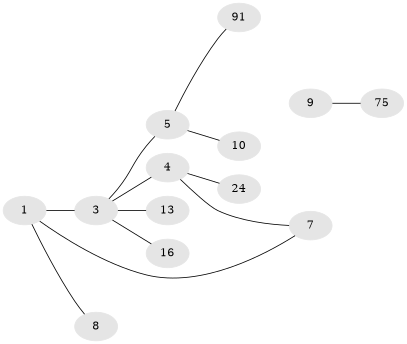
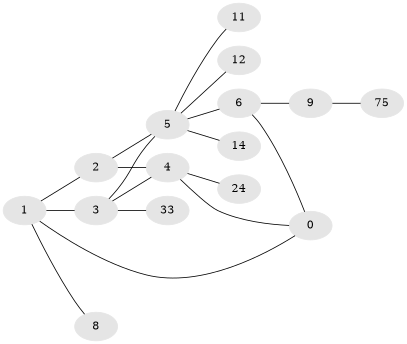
  graph {
    rankdir=LR
    node [color=gray90 style=filled]
    edge [weight=1.0]
    1
+   2
    3
-   7
+   7 [label=0]
    8
    4
    5
-   13
-   16
+   13 [label=33]
    n10 [label=24]
-   10
-   11 [label=91]
+   6
+   10 [label=14]
+   11
+   12
    9
    n16 [label=75]
+   1 -- 2 [weight=2.0]
    1 -- 3
    1 -- 7
    1 -- 8
+   2 -- 4 [weight=3.0]
+   2 -- 5 [weight=2.0]
    3 -- 4
    3 -- 5
    3 -- 13
-   3 -- 16
    4 -- 7 [weight=2.0]
    4 -- n10
+   5 -- 6
    5 -- 10
    5 -- 11
+   5 -- 12
+   6 -- 7
+   6 -- 9 [weight=2.0]
    9 -- n16
  }
